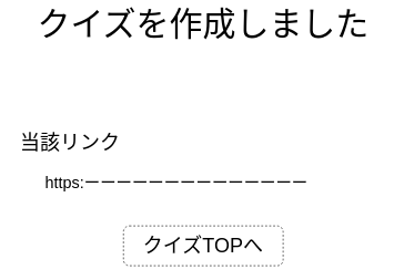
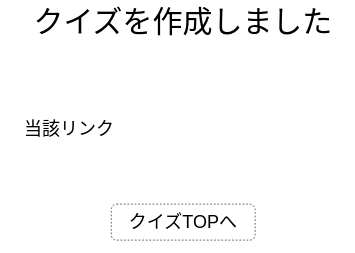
  <mxCell id="0" />
  <mxCell id="1" parent="0" />
  <mxCell id="2" value="&lt;font style=&quot;font-size: 50px;&quot;&gt;クイズを作成しました&lt;/font&gt;" style="text;html=1;strokeColor=none;fillColor=none;align=center;verticalAlign=middle;whiteSpace=wrap;rounded=0;" parent="1" vertex="1"><mxGeometry x="40" y="20" width="530" height="30" as="geometry" /></mxCell>
- <mxCell id="3" value="&lt;font style=&quot;font-size: 24px;&quot;&gt;&lt;font style=&quot;font-size: 24px;&quot;&gt;https&lt;/font&gt;:ーーーーーーーーーーーーーー&lt;/font&gt;" style="text;html=1;strokeColor=none;fillColor=none;align=center;verticalAlign=middle;whiteSpace=wrap;rounded=0;" parent="1" vertex="1"><mxGeometry x="50" y="260" width="430" height="30" as="geometry" /></mxCell>
- <mxCell id="4" value="&lt;font style=&quot;font-size: 30px;&quot;&gt;当該リンク&lt;/font&gt;" style="text;html=1;strokeColor=none;fillColor=none;align=center;verticalAlign=middle;whiteSpace=wrap;rounded=0;" parent="1" vertex="1"><mxGeometry x="10" y="200" width="190" height="30" as="geometry" /></mxCell>
+ <mxCell id="4" value="&lt;font style=&quot;font-size: 30px;&quot;&gt;当該リンク&lt;/font&gt;" style="text;html=1;strokeColor=none;fillColor=none;align=center;verticalAlign=middle;whiteSpace=wrap;rounded=0;" parent="1" vertex="1"><mxGeometry x="20" y="200" width="190" height="30" as="geometry" /></mxCell>
  <mxCell id="5" value="&lt;font style=&quot;font-size: 30px;&quot;&gt;クイズTOPへ&lt;/font&gt;" style="rounded=1;whiteSpace=wrap;html=1;dashed=1;" parent="1" vertex="1"><mxGeometry x="185" y="340" width="240" height="60" as="geometry" /></mxCell>
